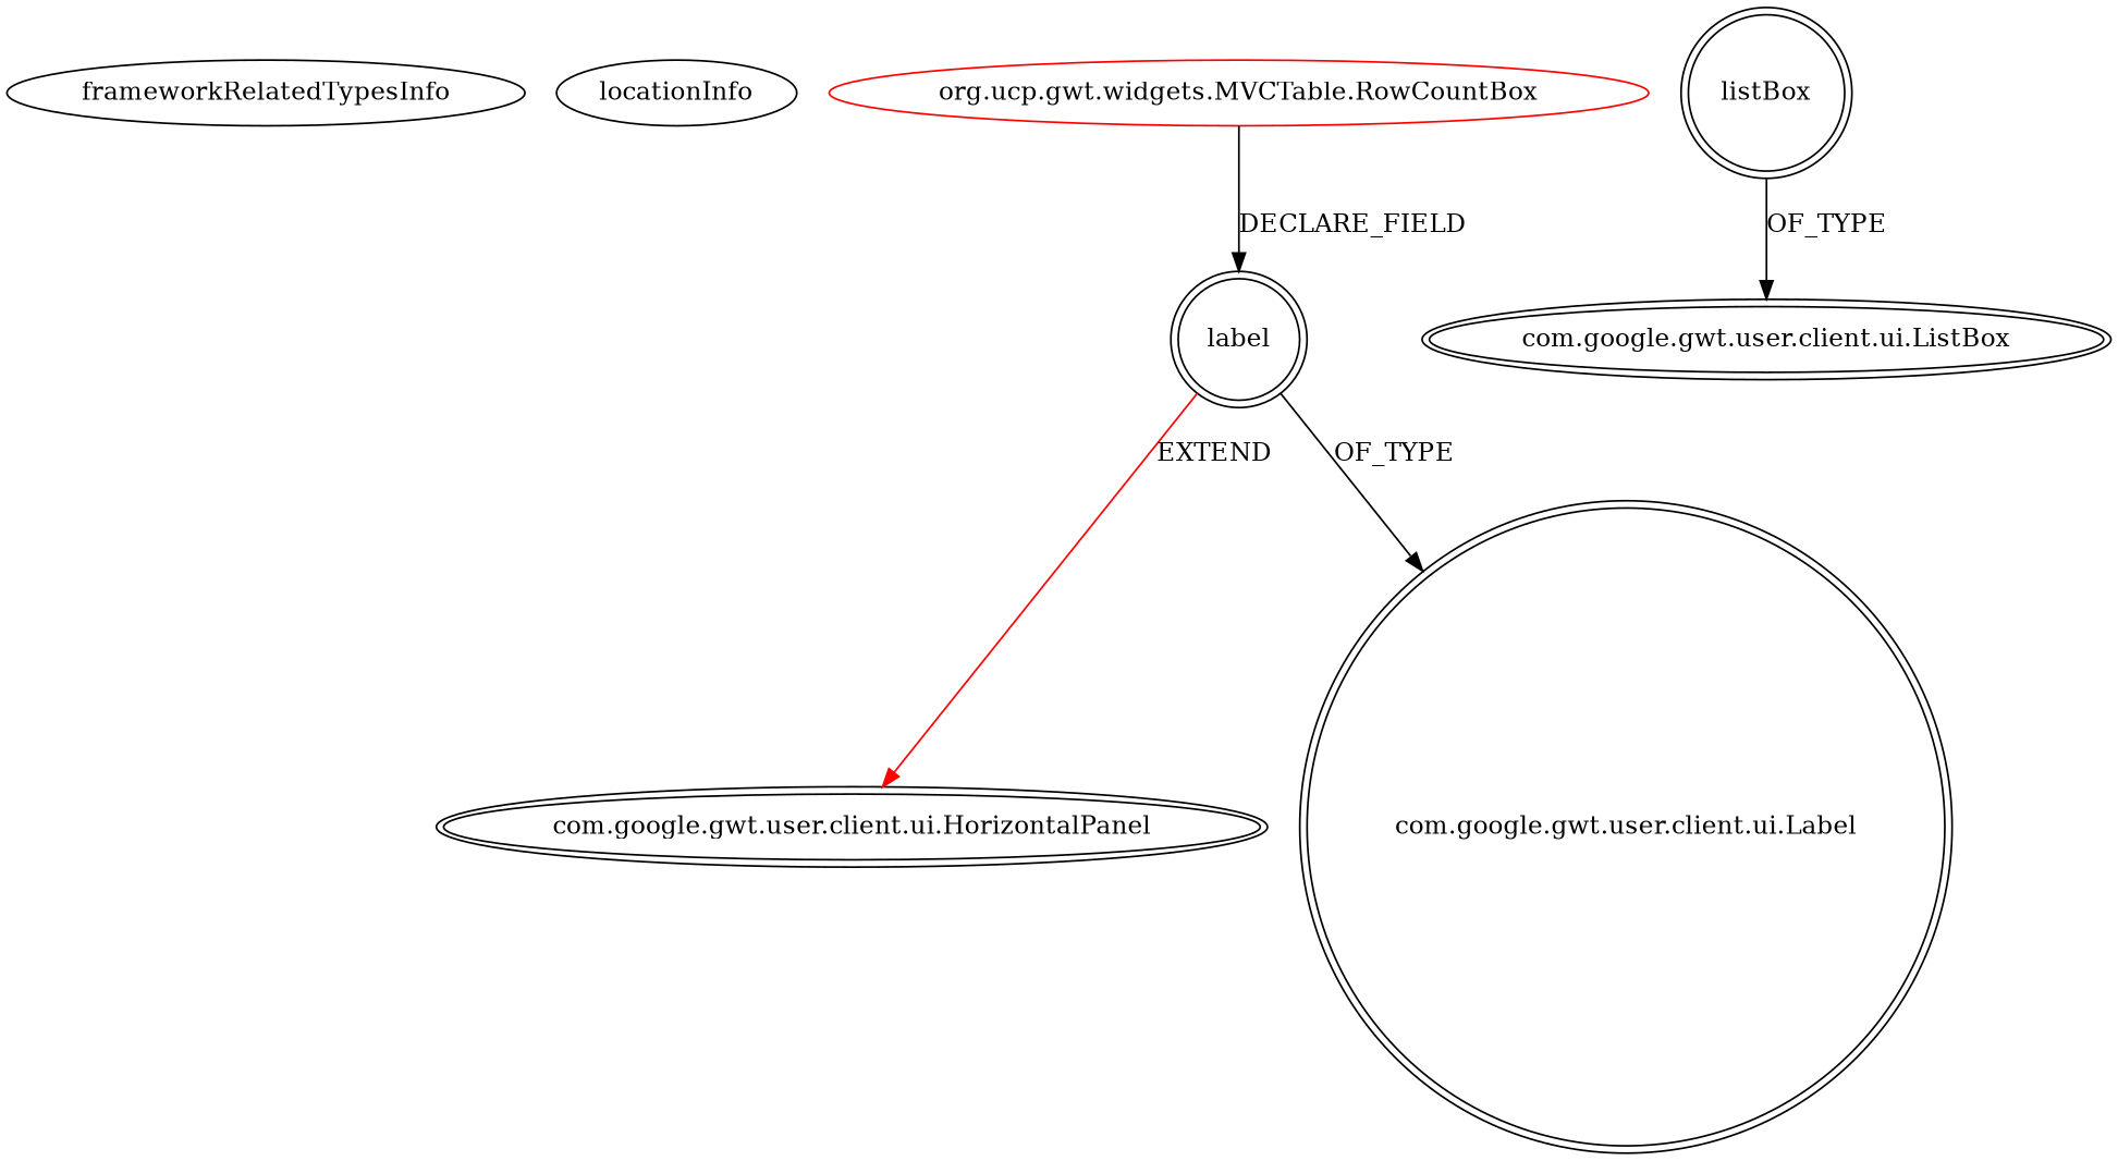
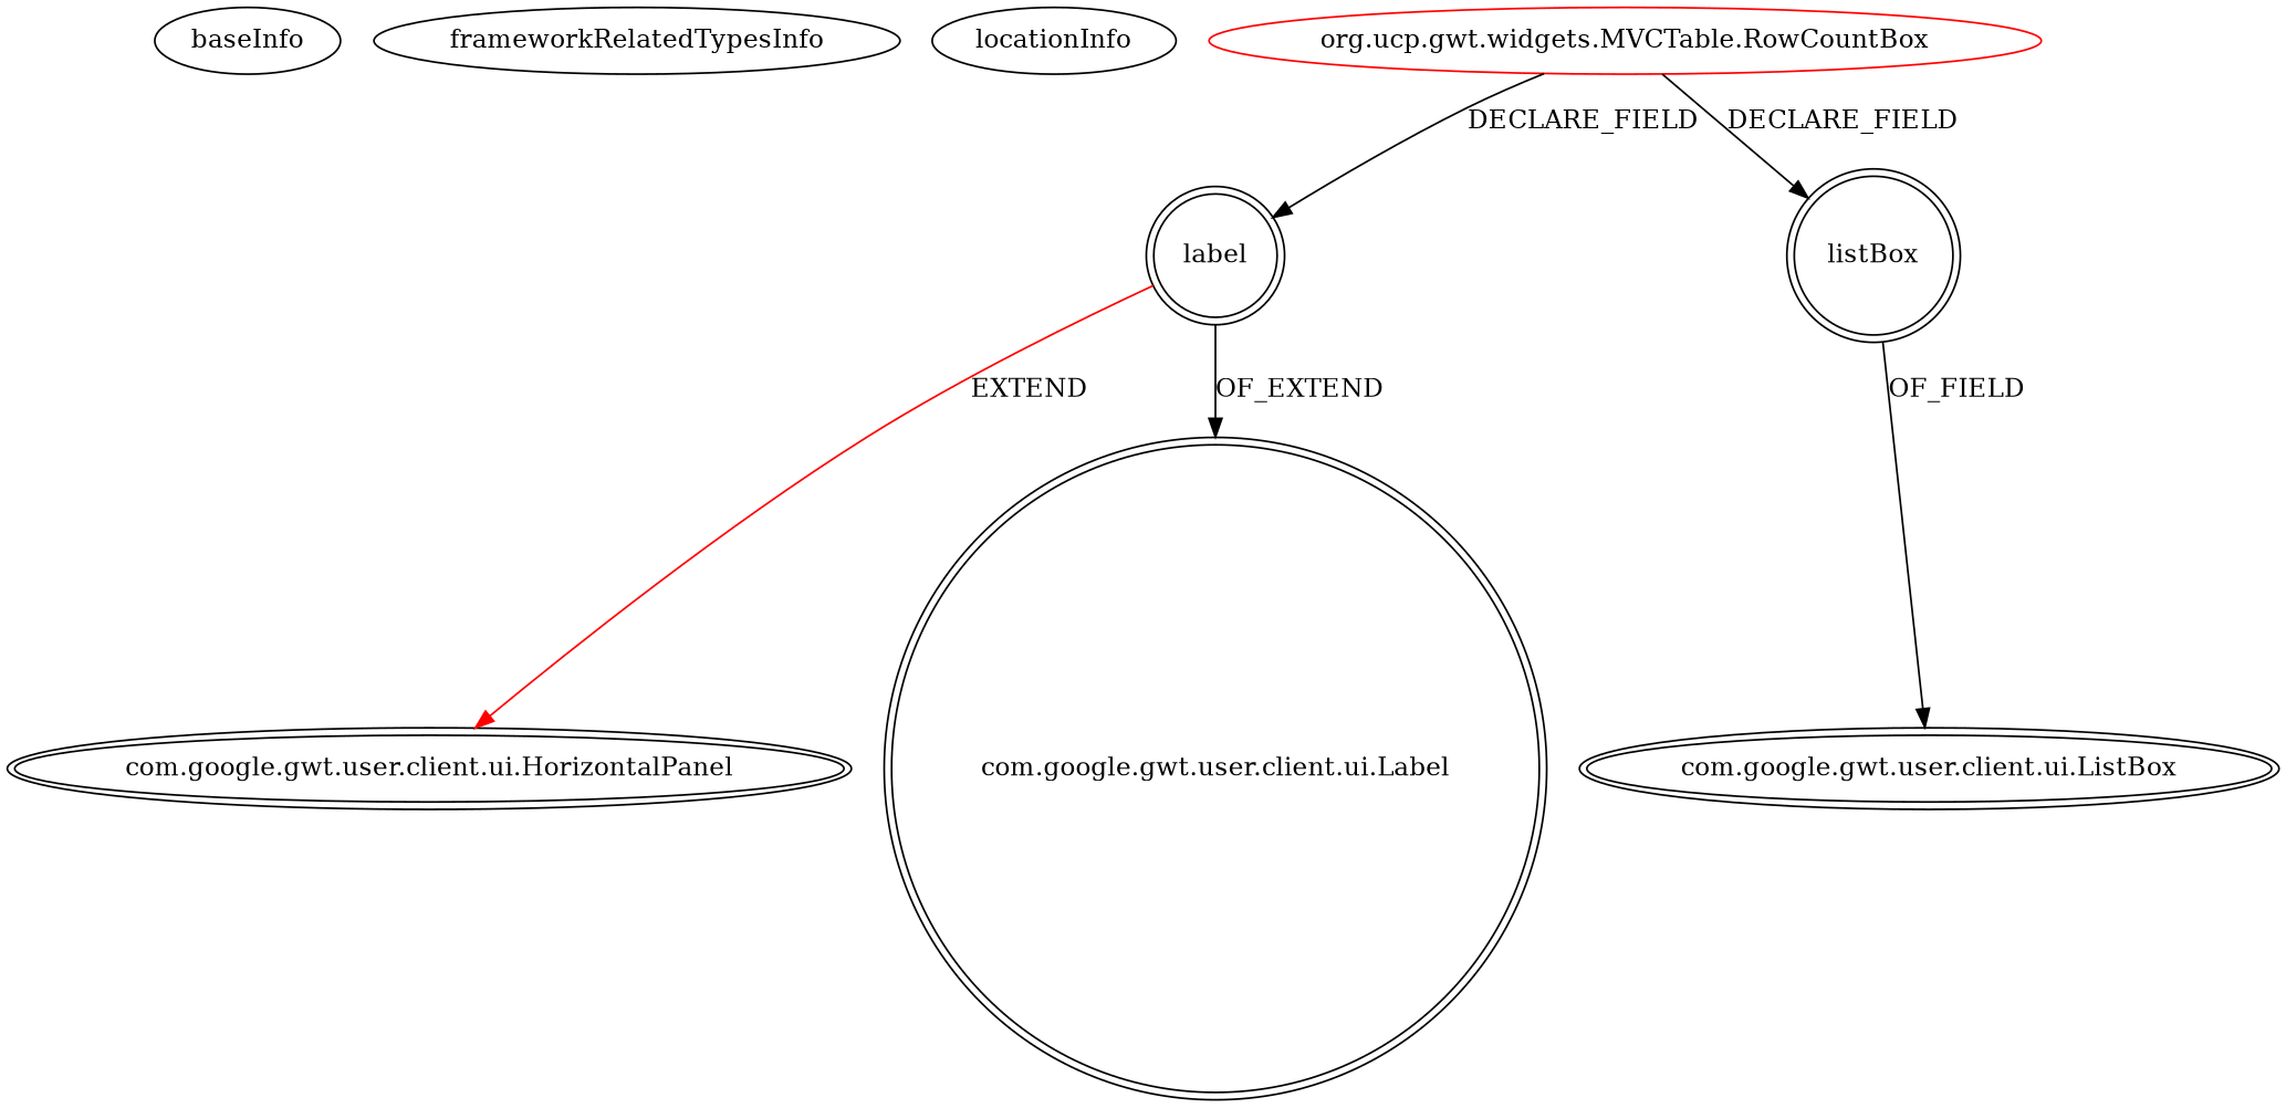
  digraph {
    node [isFrameworkType=true peripheries=2]
+   baseInfo [category=extension_graph graphId=3014 isAnonymous=false possibleRelation=false isFrameworkType="" peripheries=""]
    frameworkRelatedTypesInfo [0="com.google.gwt.user.client.ui.HorizontalPanel" isFrameworkType="" peripheries=""]
    locationInfo [contextSignature=RowCountBox filePath="/hmiguellima-ugat/ugat-master/src/org/ucp/gwt/widgets/MVCTable.java" graphId=3014 projectName="hmiguellima-ugat" isFrameworkType="" peripheries=""]
    n4 [color=red isFrameworkType=false label="org.ucp.gwt.widgets.MVCTable.RowCountBox" vertexType=ROOT_CLIENT_CLASS_DECLARATION peripheries=""]
    n5 [label=label shape=circle vertexType=FIELD_DECLARATION]
    n6 [label=listBox shape=circle vertexType=FIELD_DECLARATION]
    n7 [label="com.google.gwt.user.client.ui.HorizontalPanel" vertexType=FRAMEWORK_CLASS_TYPE]
    n8 [label="com.google.gwt.user.client.ui.Label" shape=circle vertexType=FRAMEWORK_CLASS_TYPE]
    n9 [label="com.google.gwt.user.client.ui.ListBox" vertexType=FRAMEWORK_CLASS_TYPE]
    n4 -> n5 [label=DECLARE_FIELD]
+   n4 -> n6 [label=DECLARE_FIELD]
    n5 -> n7 [color=red label=EXTEND]
-   n5 -> n8 [label=OF_TYPE]
-   n6 -> n9 [label=OF_TYPE]
+   n5 -> n8 [label=OF_EXTEND]
+   n6 -> n9 [label=OF_FIELD]
  }
